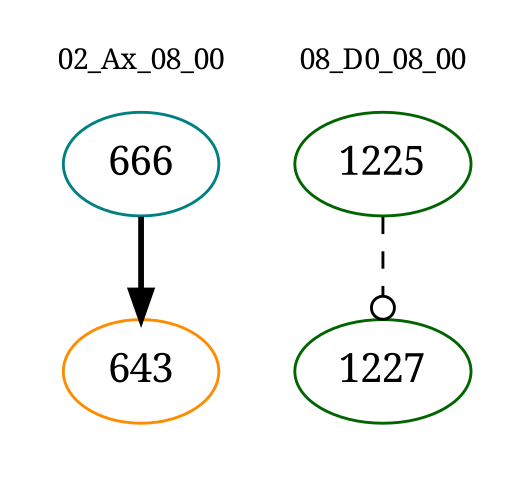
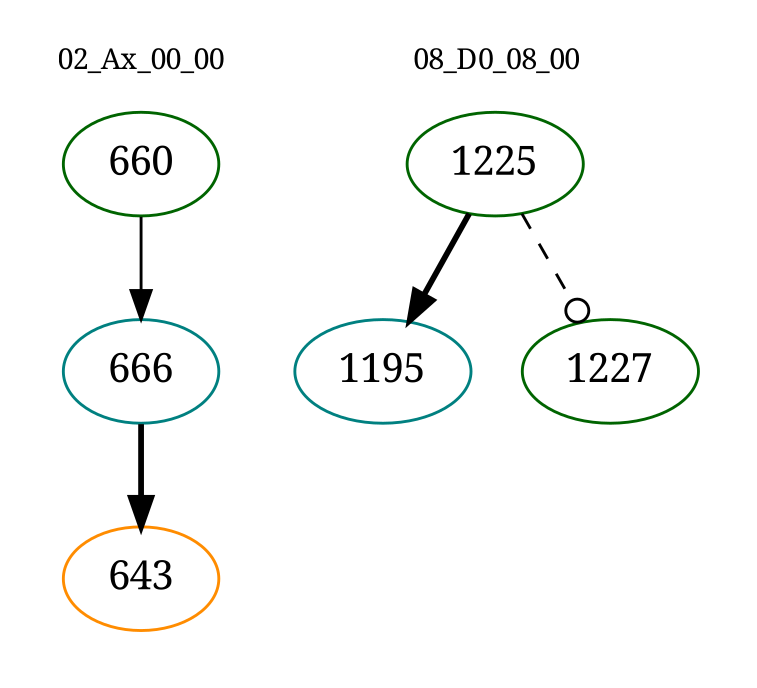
  digraph {
    fontname="Noto Serif"
    node [color=darkgreen fontname="Noto Serif"]
    edge [arrowhead=normal color=black fontname="Noto Serif" style=bold]
+   n1 [label=660]
    n2 [color=darkorange label=643]
    n3 [color=teal label=666]
    n4 [label=1225]
+   n5 [color=teal label=1195]
    n6 [label=1227]
    subgraph cluster_1 {
      color=white
      fontsize=10
-     label="02_Ax_08_00"
+     label="02_Ax_00_00"
+     n1
      n2
      n3
    }
    subgraph cluster_2 {
      color=white
      fontsize=10
      label="08_D0_08_00"
      n4
+     n5
      n6
    }
+   n1 -> n3 [style=solid]
    n3 -> n2
+   n4 -> n5
    n4 -> n6 [arrowhead=odot style=dashed]
  }
